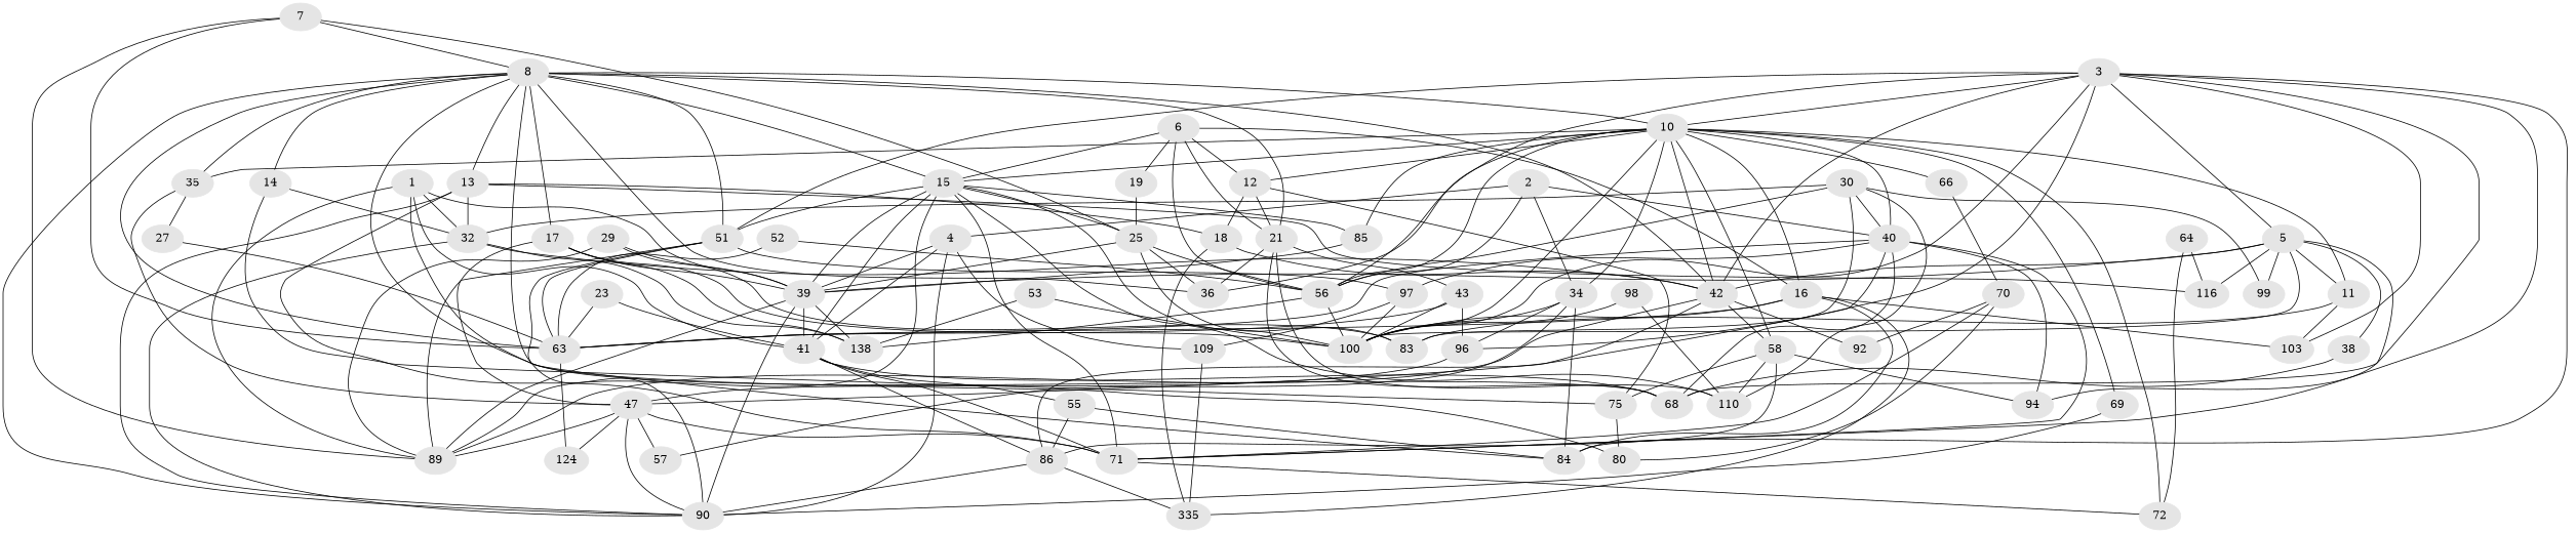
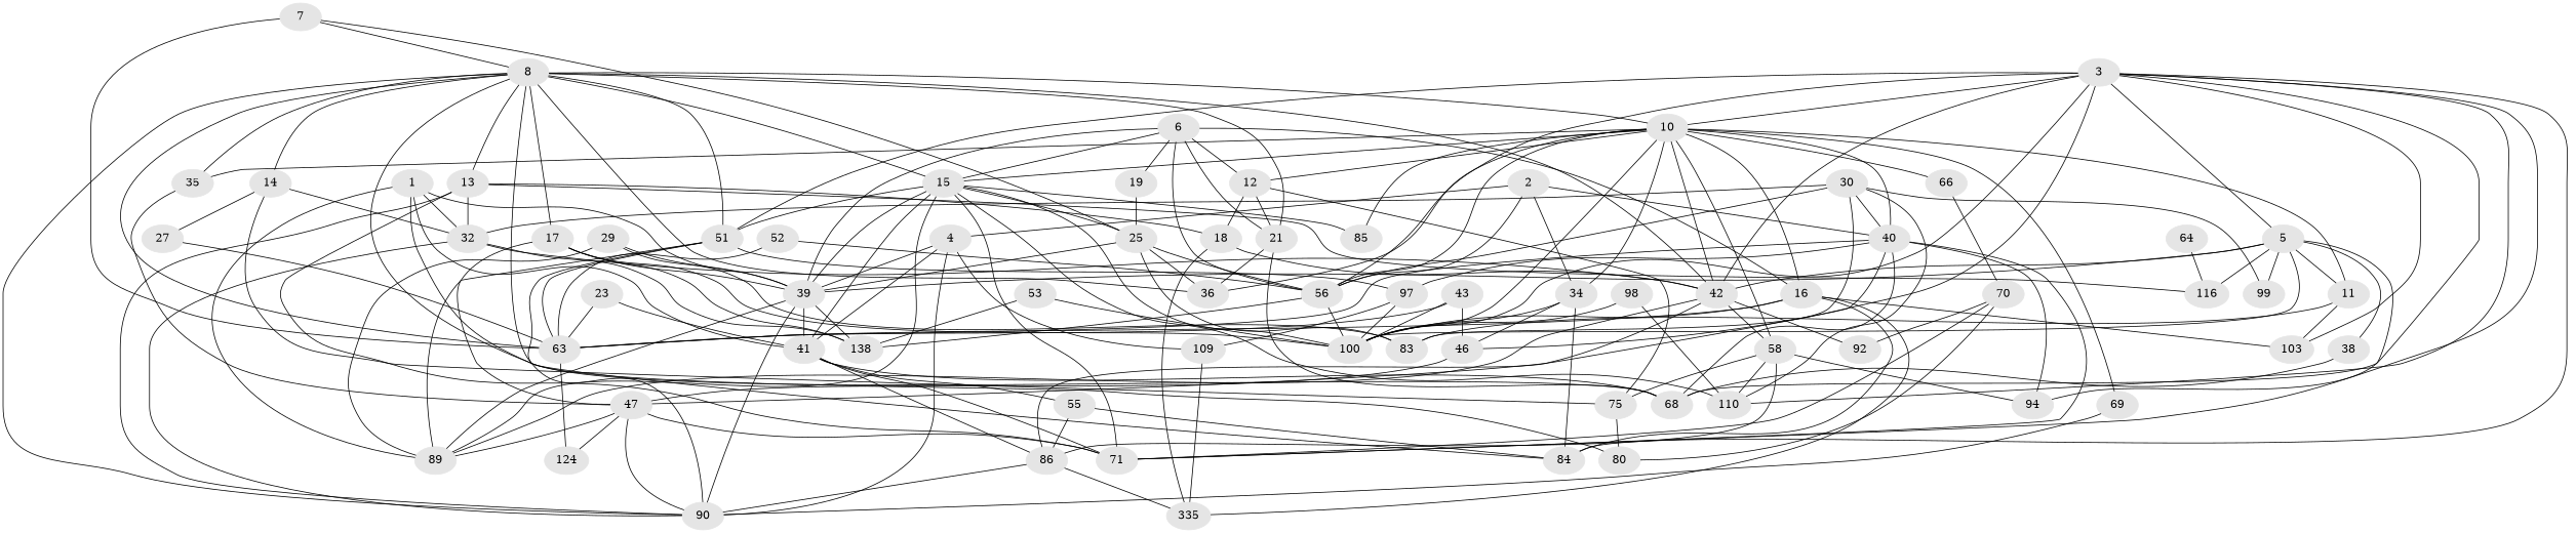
  graph {
    node [color=gray90 style=filled]
    1 [super="+9"]
    32 [super="+62"]
    39 [super="+105+73"]
    41 [super="+77+106"]
    80
    89 [super="+137"]
    42 [super="+45"]
    90 [super="+131"]
    138
    68 [super="+81"]
    71 [super="+87"]
    55
    86 [super="+104"]
    2 [super="+48"]
    4 [super="+24+44"]
    34
    40 [super="+50"]
    56 [super="+129+93"]
    109
-   46 [super="+114" label=96]
+   46 [super="+114"]
    84 [super="+132"]
    100 [super="+108+130"]
-   57
    94
    63 [super="+113"]
    47 [super="+54"]
    97
    3 [super="+128+111"]
    5 [super="+26"]
    10 [super="+33+20"]
    51 [super="+119"]
    103
    110 [super="+122"]
    11 [super="+37"]
    38
    99
    116
    12 [super="+28"]
    15 [super="+125+22"]
    16 [super="+67"]
    35 [super="+95"]
    36
    58 [super="+120"]
    66
    69
-   72
    85
    92
    n49 [label=335]
    83
    6 [super="+134"]
    19
    21
    18
    75
    25 [super="+107"]
    43
    7 [super="+139"]
    8 [super="+78+59"]
    13 [super="+79"]
    14
    17
    124
    27
    70
    23
    29
    30
    52
    53
    64
    98
    1 -- 32
    1 -- 39
    1 -- 41
    1 -- 80
    1 -- 89
    32 -- 42
    32 -- 90
    32 -- 138
    39 -- 41
    39 -- 89
    39 -- 90
    39 -- 138
    41 -- 68
    41 -- 71
    41 -- 55
    41 -- 86
    42 -- 89
    42 -- 86
    42 -- 58
    42 -- 92
-   71 -- 72
    55 -- 86
    55 -- 84
    86 -- 90
    86 -- n49
    2 -- 4
    2 -- 34
    2 -- 40
    2 -- 56
    4 -- 39
    4 -- 41
    4 -- 90
    4 -- 109
    34 -- 46
    34 -- 84
    34 -- 100
-   34 -- 57
    40 -- 68
    40 -- 71
    40 -- 94 [weight=2]
    40 -- 63
    40 -- 47
    40 -- 97
    56 -- 138
    56 -- 100
    109 -- n49
    46 -- 47
    63 -- 124
    47 -- 89
    47 -- 90
    47 -- 71
-   47 -- 57
    47 -- 124
    97 -- 109
    97 -- 100
    3 -- 42 [weight=2]
    3 -- 68
    3 -- 71 [weight=2]
    3 -- 56
    3 -- 46
    3 -- 84
    3 -- 100
    3 -- 5
    3 -- 10
    3 -- 51 [weight=2]
    3 -- 103
-   21 -- 110
+   3 -- 110
    5 -- 39
    5 -- 42
    5 -- 100
    5 -- 94 [weight=2]
    5 -- 11
    5 -- 38
    5 -- 99
    5 -- 116
    10 -- 42 [weight=2]
    10 -- 34
    10 -- 40 [weight=2]
    10 -- 56 [weight=2]
    10 -- 100
    10 -- 11
    10 -- 12
    10 -- 15
    10 -- 16
    10 -- 35
    10 -- 36 [weight=2]
    10 -- 58
    10 -- 66
    10 -- 69
-   10 -- 72
    10 -- 85
    51 -- 89
    51 -- 90
    51 -- 63
    51 -- 97
    11 -- 103
    11 -- 83
    38 -- 68
    12 -- 21
    12 -- 18
    12 -- 75
    15 -- 39 [weight=3]
    15 -- 41
    15 -- 89
    15 -- 71
    15 -- 100 [weight=2]
    15 -- 51
    15 -- 110
    15 -- 85
    15 -- 25
    16 -- 84
    16 -- 100
    16 -- 63
    16 -- 103
    16 -- n49
    35 -- 47
    58 -- 86
    58 -- 94
    58 -- 110
    58 -- 75
    66 -- 70
    69 -- 90
-   85 -- 39
+   6 -- 39
    6 -- 56
    6 -- 12
    6 -- 15
    6 -- 16
    6 -- 19
    6 -- 21
    19 -- 25
    21 -- 68
    21 -- 36
-   21 -- 43
    18 -- 42
    18 -- n49
    75 -- 80
    25 -- 39
    25 -- 56
    25 -- 36
    25 -- 83
    43 -- 46
    43 -- 100
    43 -- 63
-   7 -- 89
    7 -- 63
    7 -- 25
    7 -- 8
    8 -- 42
    8 -- 90
    8 -- 68
    8 -- 84
    8 -- 63
    8 -- 10
    8 -- 51
    8 -- 15 [weight=2]
    8 -- 35
    8 -- 36
    8 -- 21
    8 -- 13
    8 -- 14
    8 -- 17
    13 -- 32
    13 -- 90
    13 -- 71
    13 -- 116
    13 -- 18
    14 -- 32
    14 -- 75
-   35 -- 27
+   14 -- 27
    17 -- 39
    17 -- 138
    17 -- 100
    17 -- 47
    27 -- 63
    70 -- 80
    70 -- 71
    70 -- 92
    23 -- 41
    23 -- 63
    29 -- 39
    29 -- 89
    29 -- 83
    30 -- 32
    30 -- 40
    30 -- 56
    30 -- 110
    30 -- 99
    30 -- 83
    52 -- 56
    52 -- 63
    53 -- 138
    53 -- 100
    64 -- 116
-   64 -- 72
    98 -- 100
    98 -- 110
  }
